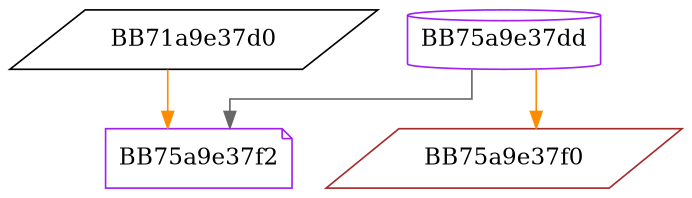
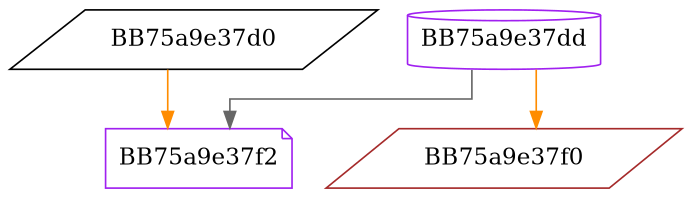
  digraph {
    splines=ortho
    node [color=purple shape=parallelogram]
    edge [color=darkorange]
-   BB75a9e37d0 [color=black label=BB71a9e37d0]
+   BB75a9e37d0 [color=black]
    BB75a9e37f2 [shape=note]
    BB75a9e37dd [shape=cylinder]
    BB75a9e37f0 [color=brown]
    BB75a9e37d0 -> BB75a9e37f2
    BB75a9e37dd -> BB75a9e37f2 [color=gray40]
    BB75a9e37dd -> BB75a9e37f0
  }
